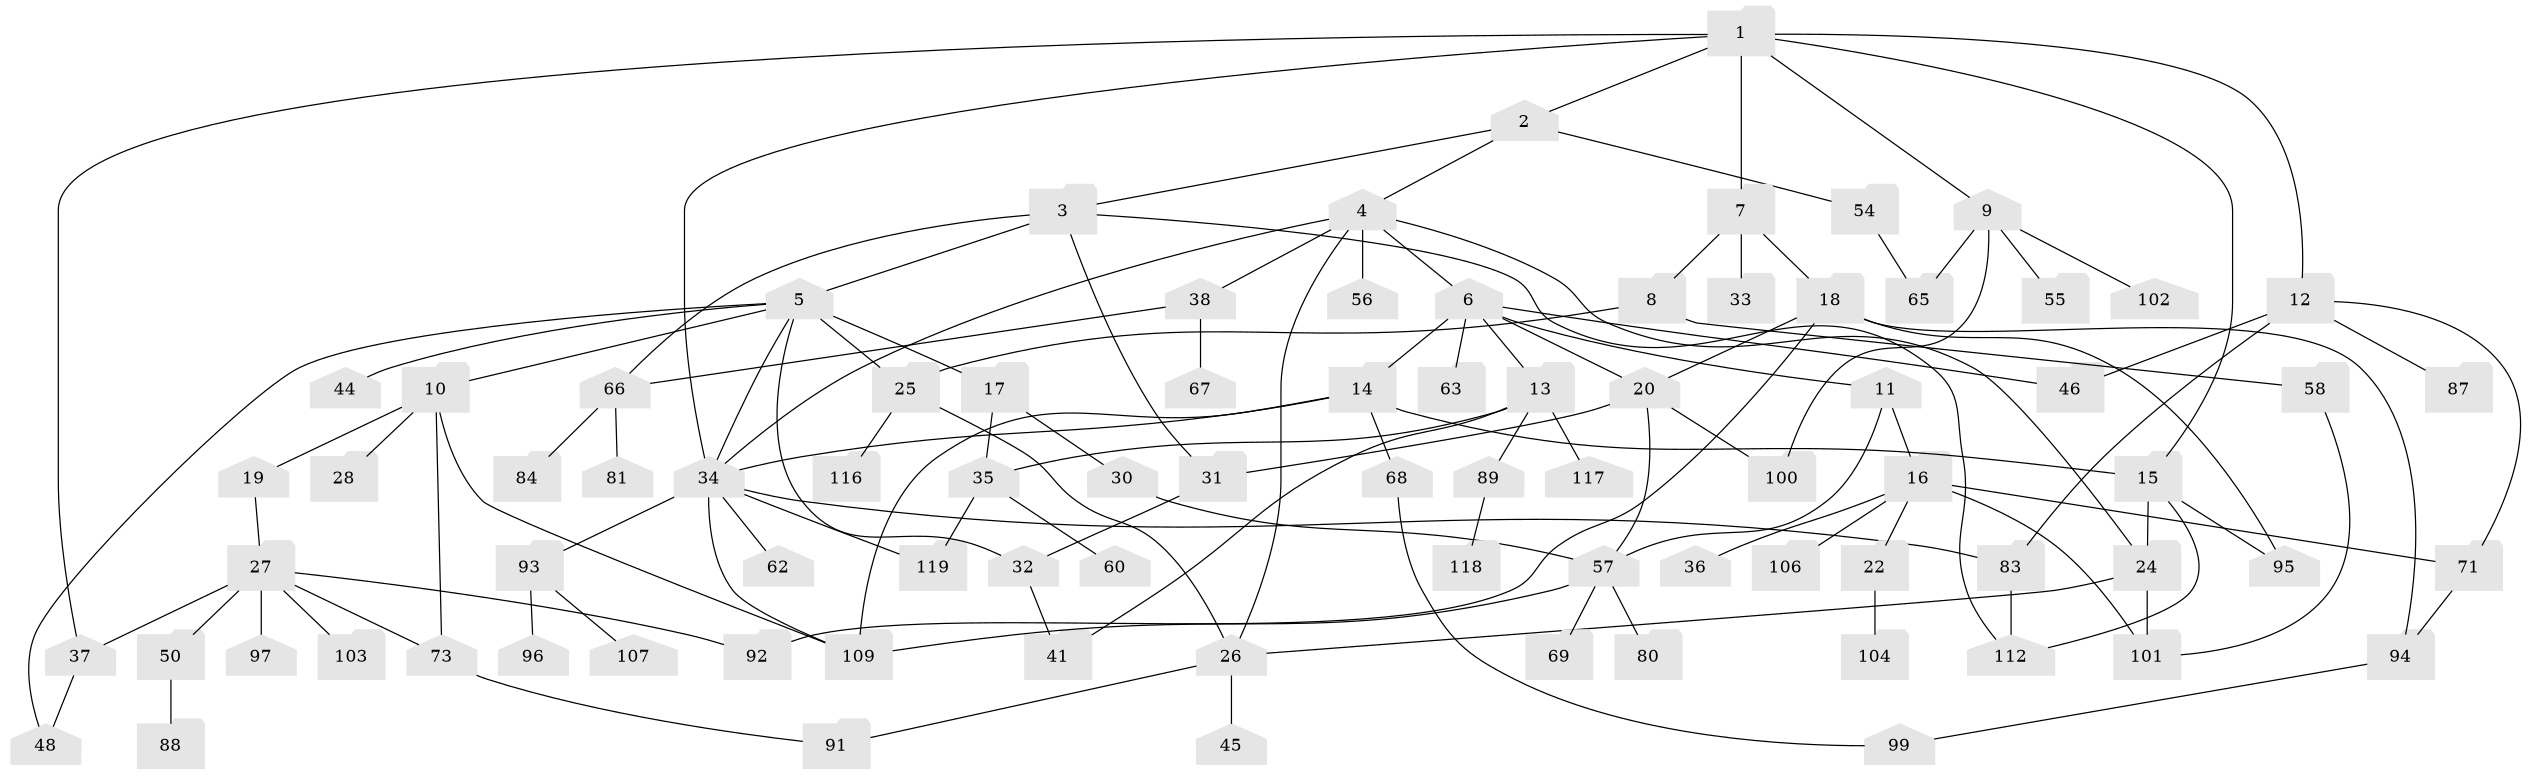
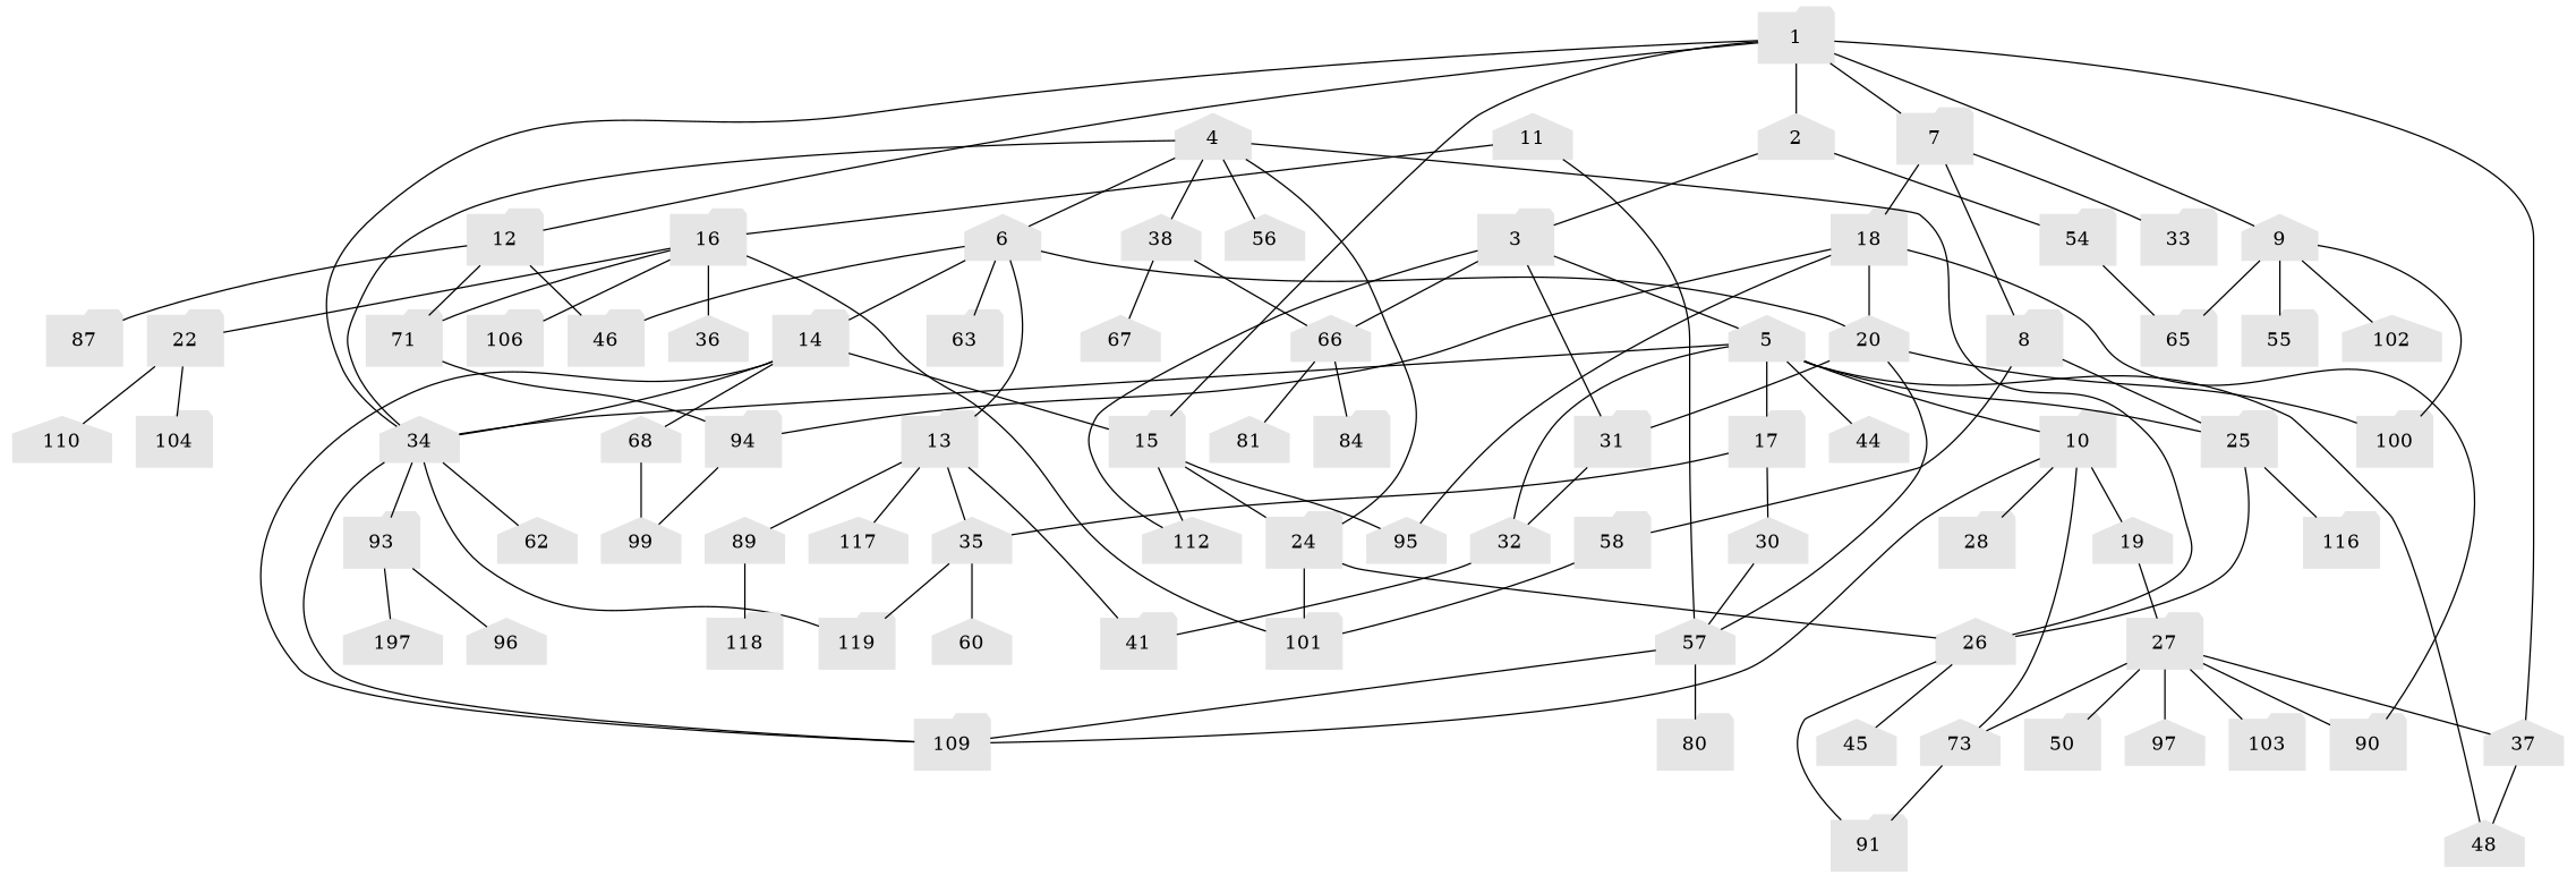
  graph {
    node [color=gray90 shape=folder style=filled]
    2 [shape=house]
    1
    7
    9 [shape=house super="+47+113"]
    12 [super="+79"]
    15 [super="+53+76"]
    34 [shape=house super="+72+42"]
    37 [shape=house super="+49+123"]
    3
    4 [shape=house]
    54
    8
    18 [super="+23+39"]
    33
    55
    65
    100
    102 [shape=house]
    46 [super="+120"]
    71
-   83
    87
    112 [shape=house super="+115"]
    24 [super="+64"]
    95 [shape=house]
    109
    62 [shape=house]
    93
    119
    48 [shape=house]
    5 [shape=house]
    31
    66 [shape=house super="+86"]
    6 [shape=house]
    26 [shape=house super="+40"]
    38 [shape=house]
    56 [shape=house]
    10
    17 [super="+21"]
    25
    32 [shape=house super="+114"]
    44 [shape=house super="+105"]
    81 [shape=house]
    84
    11 [shape=house]
    13 [super="+51"]
    14 [super="+90"]
    20 [shape=house super="+52+121"]
    63 [super="+108"]
    101
    45 [shape=house]
    91 [super="+98"]
    67 [shape=house super="+111"]
    19 [shape=house super="+61+74"]
    28
    73 [shape=house super="+75+85+82"]
    35 [shape=house]
    30 [shape=house]
    116
    n60 [label=41]
    16
    57 [shape=house super="+70"]
    89 [shape=house]
    117 [shape=house]
    68 [shape=house]
    58 [super="+122"]
-   92
+   92 [label=90]
    94
    27 [super="+41+29"]
    22
    36 [shape=house]
    106
-   69
    80
    60 [shape=house]
    118
    99 [shape=house]
    104
+   110 [shape=house]
    50
    97 [shape=house]
    103
-   88
    96 [shape=house]
-   107 [shape=house]
+   107 [shape=house label=197]
    2 -- 3
-   2 -- 4
    2 -- 54
    1 -- 2
    1 -- 7
    1 -- 9
    1 -- 12
    1 -- 15
    1 -- 34
    1 -- 37
    7 -- 8
    7 -- 18
    7 -- 33
    9 -- 55
    9 -- 65
    9 -- 100
    9 -- 102
    12 -- 46
    12 -- 71
-   12 -- 83
    12 -- 87
    15 -- 112
    15 -- 24
    15 -- 95
-   34 -- 83
    34 -- 109
    34 -- 62
    34 -- 93
    34 -- 119
    37 -- 48
    3 -- 112
    3 -- 5
    3 -- 31
    3 -- 66
    4 -- 34
    4 -- 24
    4 -- 6
    4 -- 26
    4 -- 38
    4 -- 56
    54 -- 65
    8 -- 25
    8 -- 58
    18 -- 95
    18 -- 20
    18 -- 92
    18 -- 94
    71 -- 94
-   83 -- 112
    24 -- 26
    24 -- 101
    93 -- 96
    93 -- 107
    5 -- 34
    5 -- 48
    5 -- 10
    5 -- 17
    5 -- 25
    5 -- 32
    5 -- 44
    31 -- 32
    66 -- 81
    66 -- 84
    6 -- 46
-   6 -- 11
    6 -- 13
    6 -- 14
    6 -- 20
    6 -- 63
    26 -- 45
    26 -- 91
    38 -- 66
    38 -- 67
    10 -- 109
    10 -- 19
    10 -- 28
    10 -- 73
    17 -- 35
    17 -- 30
    25 -- 26
    25 -- 116
    32 -- n60
    11 -- 16
    11 -- 57
    13 -- 35
    13 -- n60
    13 -- 89
    13 -- 117
    14 -- 15 [weight=2]
    14 -- 34
    14 -- 109
    14 -- 68
    20 -- 100
    20 -- 31
    20 -- 57
    19 -- 27
    73 -- 91
    35 -- 119
    35 -- 60
    30 -- 57
    16 -- 71
    16 -- 101
    16 -- 22
    16 -- 36
    16 -- 106
    57 -- 109
-   57 -- 69
    57 -- 80
    89 -- 118
    68 -- 99
    58 -- 101
    94 -- 99
    27 -- 37
    27 -- 73
    27 -- 92
    27 -- 50
    27 -- 97
    27 -- 103
    22 -- 104
-   50 -- 88
+   22 -- 110
  }
